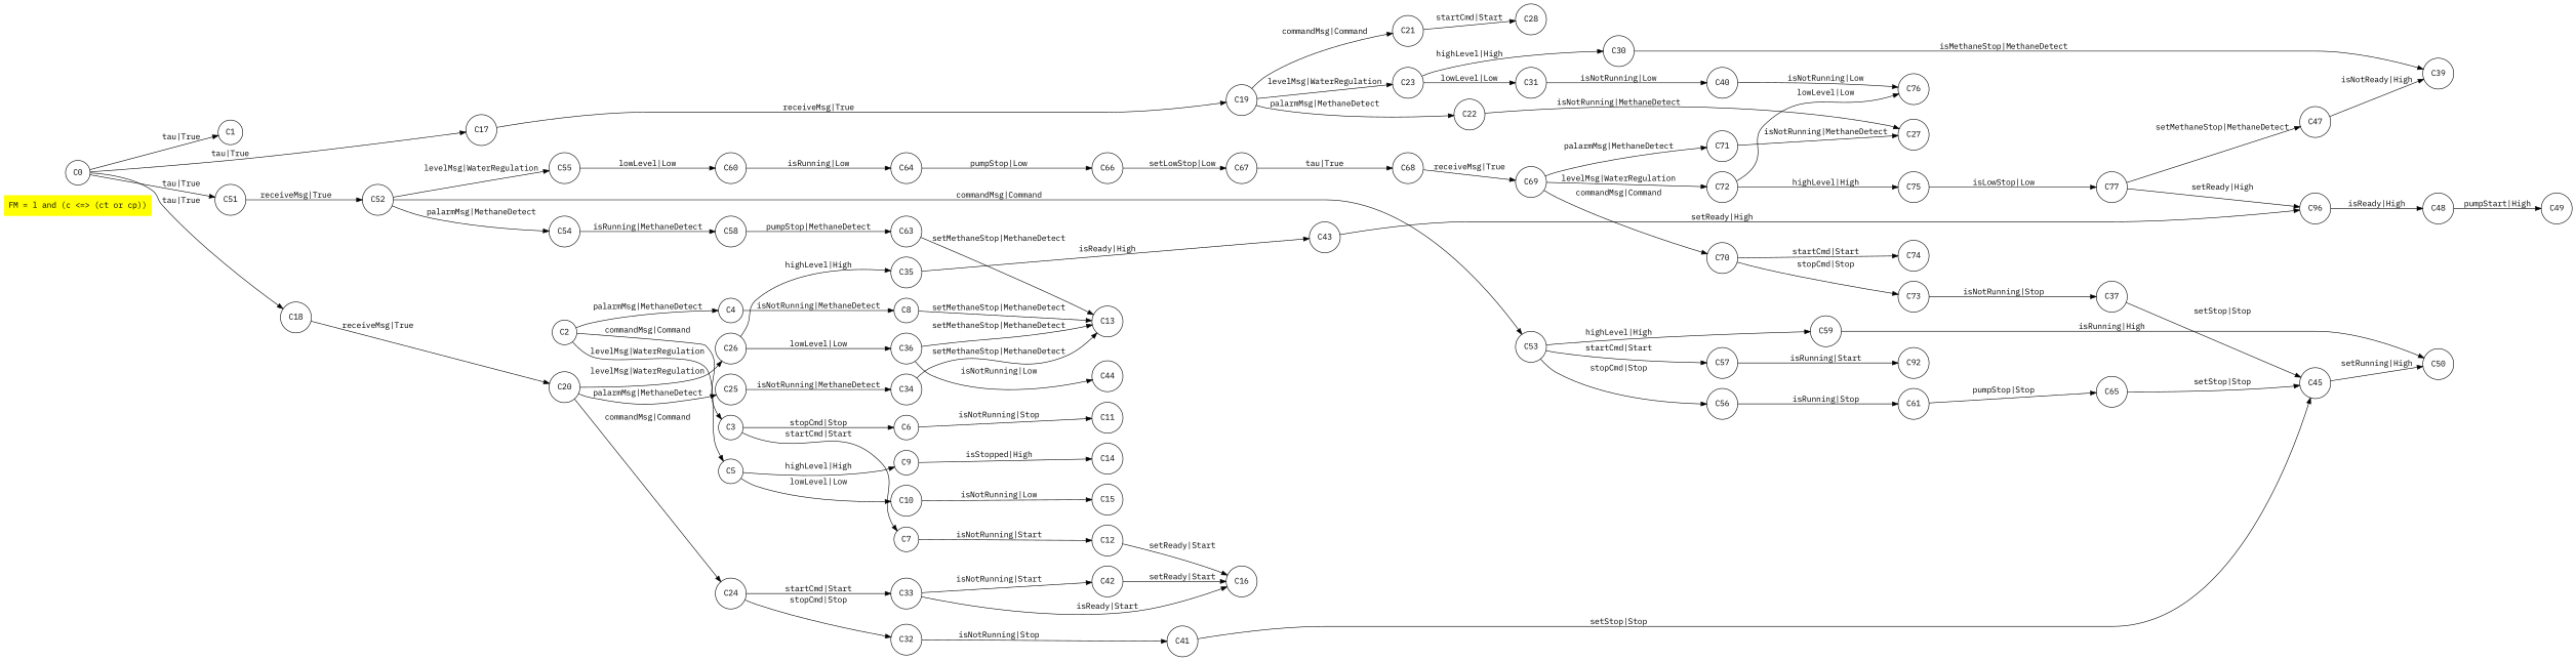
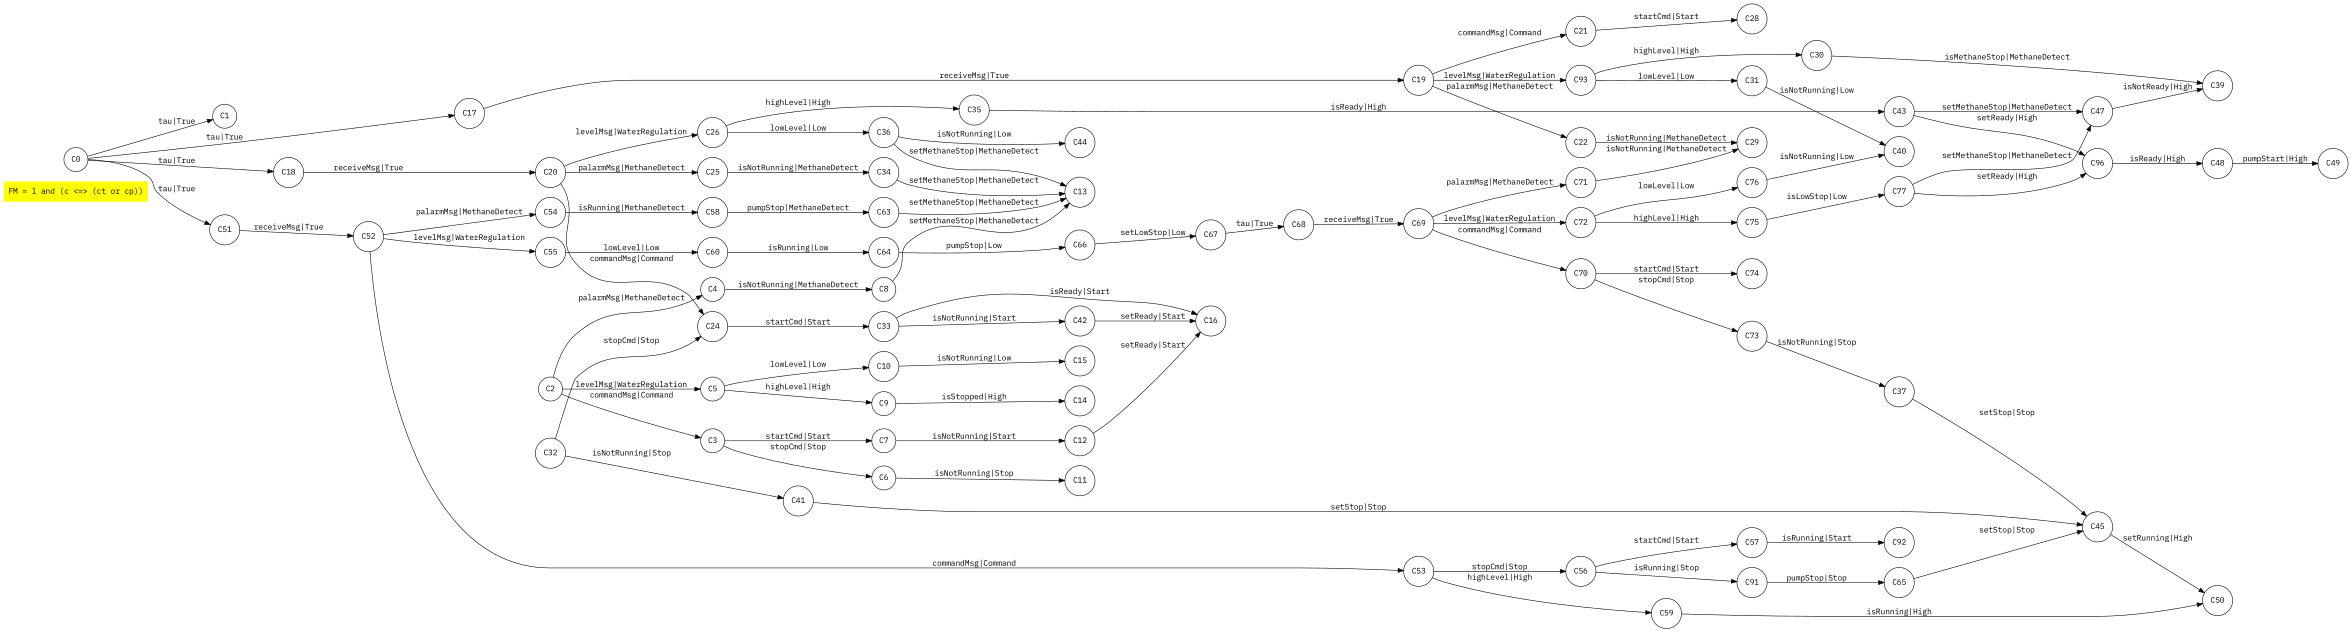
  digraph {
    FM="l and (c <=> (ct or cp))"
    fontname="IBM Plex Mono"
    rankdir=LR
    node [fontname="IBM Plex Mono" shape=circle]
    edge [fontname="IBM Plex Mono"]
    n1 [color=yellow label="FM = l and (c <=> (ct or cp))" shape=plaintext style=filled]
    C0 [initial=True]
    C1
    C17
    C18
    C51
    C19
    C20
    C52
    C2
    C3
    C4
    C5
    C21
    C22
-   C23
+   C23 [label=C93]
    C24
    C25
    C26
    C53
    C54
    C55
    C6
    C7
    C8
    C9
    C10
    C11
    C12
    C13
    C14
    C15
    C16
    C28
-   C29 [label=C27]
+   C29
    C30
    C31
    C32
    C33
    C34
    C35
    C36
    C39
    C40
    C41
    C42
    C43
    C44
    C37
    C45
    n51 [label=C96]
    C47
    C50
    C48
    C49
    C56
    C57
    C59
    C58
    C60
-   C61
+   C61 [label=C91]
    n62 [label=C92]
    C63
    C64
    C65
    C66
    C67
    C68
    C69
    C70
    C71
    C72
    C73
    C74
    C75
    C76
    C77
    C0 -> C1 [label="tau|True"]
    C0 -> C17 [label="tau|True"]
    C0 -> C18 [label="tau|True"]
    C0 -> C51 [label="tau|True"]
    C17 -> C19 [label="receiveMsg|True"]
    C18 -> C20 [label="receiveMsg|True"]
    C51 -> C52 [label="receiveMsg|True"]
    C19 -> C21 [label="commandMsg|Command"]
    C19 -> C22 [label="palarmMsg|MethaneDetect"]
    C19 -> C23 [label="levelMsg|WaterRegulation"]
    C20 -> C24 [label="commandMsg|Command"]
    C20 -> C25 [label="palarmMsg|MethaneDetect"]
    C20 -> C26 [label="levelMsg|WaterRegulation"]
    C52 -> C53 [label="commandMsg|Command"]
    C52 -> C54 [label="palarmMsg|MethaneDetect"]
    C52 -> C55 [label="levelMsg|WaterRegulation"]
    C2 -> C3 [label="commandMsg|Command"]
    C2 -> C4 [label="palarmMsg|MethaneDetect"]
    C2 -> C5 [label="levelMsg|WaterRegulation"]
    C3 -> C6 [label="stopCmd|Stop"]
    C3 -> C7 [label="startCmd|Start"]
    C4 -> C8 [label="isNotRunning|MethaneDetect"]
    C5 -> C9 [label="highLevel|High"]
    C5 -> C10 [label="lowLevel|Low"]
    C21 -> C28 [label="startCmd|Start"]
    C22 -> C29 [label="isNotRunning|MethaneDetect"]
    C23 -> C30 [label="highLevel|High"]
    C23 -> C31 [label="lowLevel|Low"]
-   C24 -> C32 [label="stopCmd|Stop"]
+   C32 -> C24 [label="stopCmd|Stop"]
    C24 -> C33 [label="startCmd|Start"]
    C25 -> C34 [label="isNotRunning|MethaneDetect"]
    C26 -> C35 [label="highLevel|High"]
    C26 -> C36 [label="lowLevel|Low"]
    C53 -> C56 [label="stopCmd|Stop"]
-   C53 -> C57 [label="startCmd|Start"]
+   C56 -> C57 [label="startCmd|Start"]
    C53 -> C59 [label="highLevel|High"]
    C54 -> C58 [label="isRunning|MethaneDetect"]
    C55 -> C60 [label="lowLevel|Low"]
    C6 -> C11 [label="isNotRunning|Stop"]
    C7 -> C12 [label="isNotRunning|Start"]
    C8 -> C13 [label="setMethaneStop|MethaneDetect"]
    C9 -> C14 [label="isStopped|High"]
    C10 -> C15 [label="isNotRunning|Low"]
    C12 -> C16 [label="setReady|Start"]
    C30 -> C39 [label="isMethaneStop|MethaneDetect"]
    C31 -> C40 [label="isNotRunning|Low"]
    C32 -> C41 [label="isNotRunning|Stop"]
    C33 -> C16 [label="isReady|Start"]
    C33 -> C42 [label="isNotRunning|Start"]
    C34 -> C13 [label="setMethaneStop|MethaneDetect"]
    C35 -> C43 [label="isReady|High"]
    C36 -> C13 [label="setMethaneStop|MethaneDetect"]
    C36 -> C44 [label="isNotRunning|Low"]
    C41 -> C45 [label="setStop|Stop"]
    C42 -> C16 [label="setReady|Start"]
    C43 -> n51 [label="setReady|High"]
+   C43 -> C47 [label="setMethaneStop|MethaneDetect"]
    C37 -> C45 [label="setStop|Stop"]
    C45 -> C50 [label="setRunning|High"]
    n51 -> C48 [label="isReady|High"]
    C47 -> C39 [label="isNotReady|High"]
    C48 -> C49 [label="pumpStart|High"]
    C56 -> C61 [label="isRunning|Stop"]
    C57 -> n62 [label="isRunning|Start"]
    C59 -> C50 [label="isRunning|High"]
    C58 -> C63 [label="pumpStop|MethaneDetect"]
    C60 -> C64 [label="isRunning|Low"]
    C61 -> C65 [label="pumpStop|Stop"]
    C63 -> C13 [label="setMethaneStop|MethaneDetect"]
    C64 -> C66 [label="pumpStop|Low"]
    C65 -> C45 [label="setStop|Stop"]
    C66 -> C67 [label="setLowStop|Low"]
    C67 -> C68 [label="tau|True"]
    C68 -> C69 [label="receiveMsg|True"]
    C69 -> C70 [label="commandMsg|Command"]
    C69 -> C71 [label="palarmMsg|MethaneDetect"]
    C69 -> C72 [label="levelMsg|WaterRegulation"]
    C70 -> C73 [label="stopCmd|Stop"]
    C70 -> C74 [label="startCmd|Start"]
    C71 -> C29 [label="isNotRunning|MethaneDetect"]
    C72 -> C75 [label="highLevel|High"]
    C72 -> C76 [label="lowLevel|Low"]
    C73 -> C37 [label="isNotRunning|Stop"]
    C75 -> C77 [label="isLowStop|Low"]
-   C40 -> C76 [label="isNotRunning|Low"]
+   C76 -> C40 [label="isNotRunning|Low"]
    C77 -> n51 [label="setReady|High"]
    C77 -> C47 [label="setMethaneStop|MethaneDetect"]
  }
